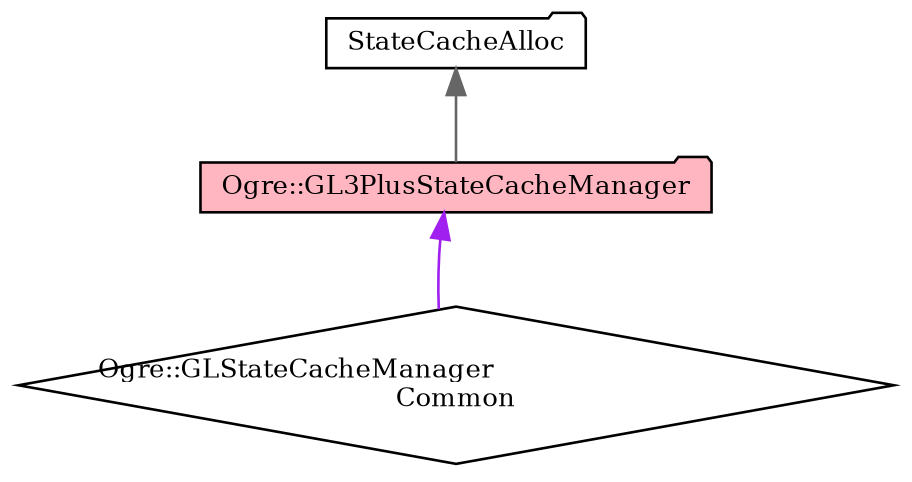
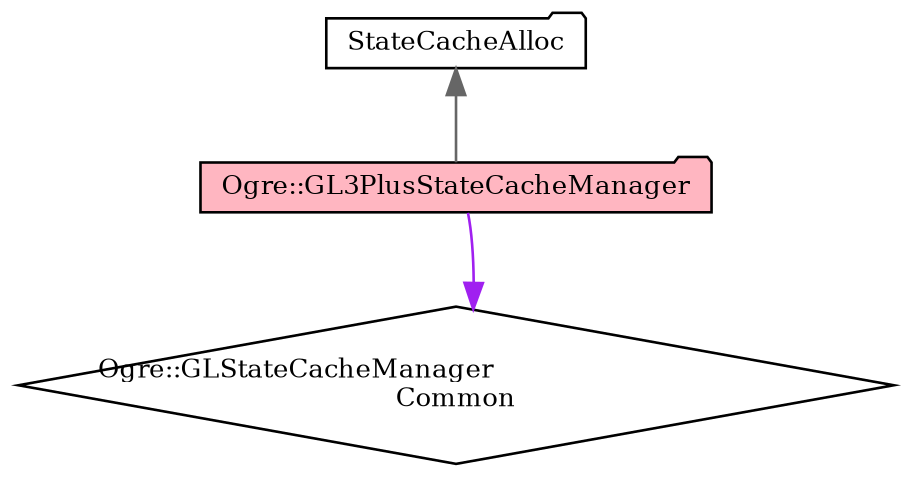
  digraph {
    fontname="DejaVu Serif"
    node [color=black fillcolor=white fontname="DejaVu Serif" fontsize=10 shape=folder style=filled]
    edge [dir=back fontname="DejaVu Serif" fontsize=10 labelfontname=Helvetica labelfontsize=10 style=solid]
    n1 [fillcolor=lightpink fontcolor=black height=0.2 label="Ogre::GL3PlusStateCacheManager" width=0.4]
    n2 [height=0.2 label="Ogre::GLStateCacheManager\lCommon" shape=diamond width=0.4]
    n3 [height=0.2 label=StateCacheAlloc width=0.4]
-   n1 -> n2 [color=purple]
+   n2 -> n1 [color=purple]
    n3 -> n1 [color=gray40]
  }
